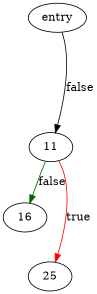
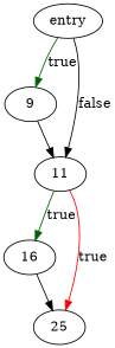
  digraph {
    n1 [label=entry]
+   9
    11
    16
    25
+   n1 -> 9 [color=darkgreen label=true]
    n1 -> 11 [color=black label=false]
-   11 -> 16 [color=darkgreen label=false]
+   9 -> 11
+   11 -> 16 [color=darkgreen label=true]
    11 -> 25 [color=red label=true]
+   16 -> 25
  }
